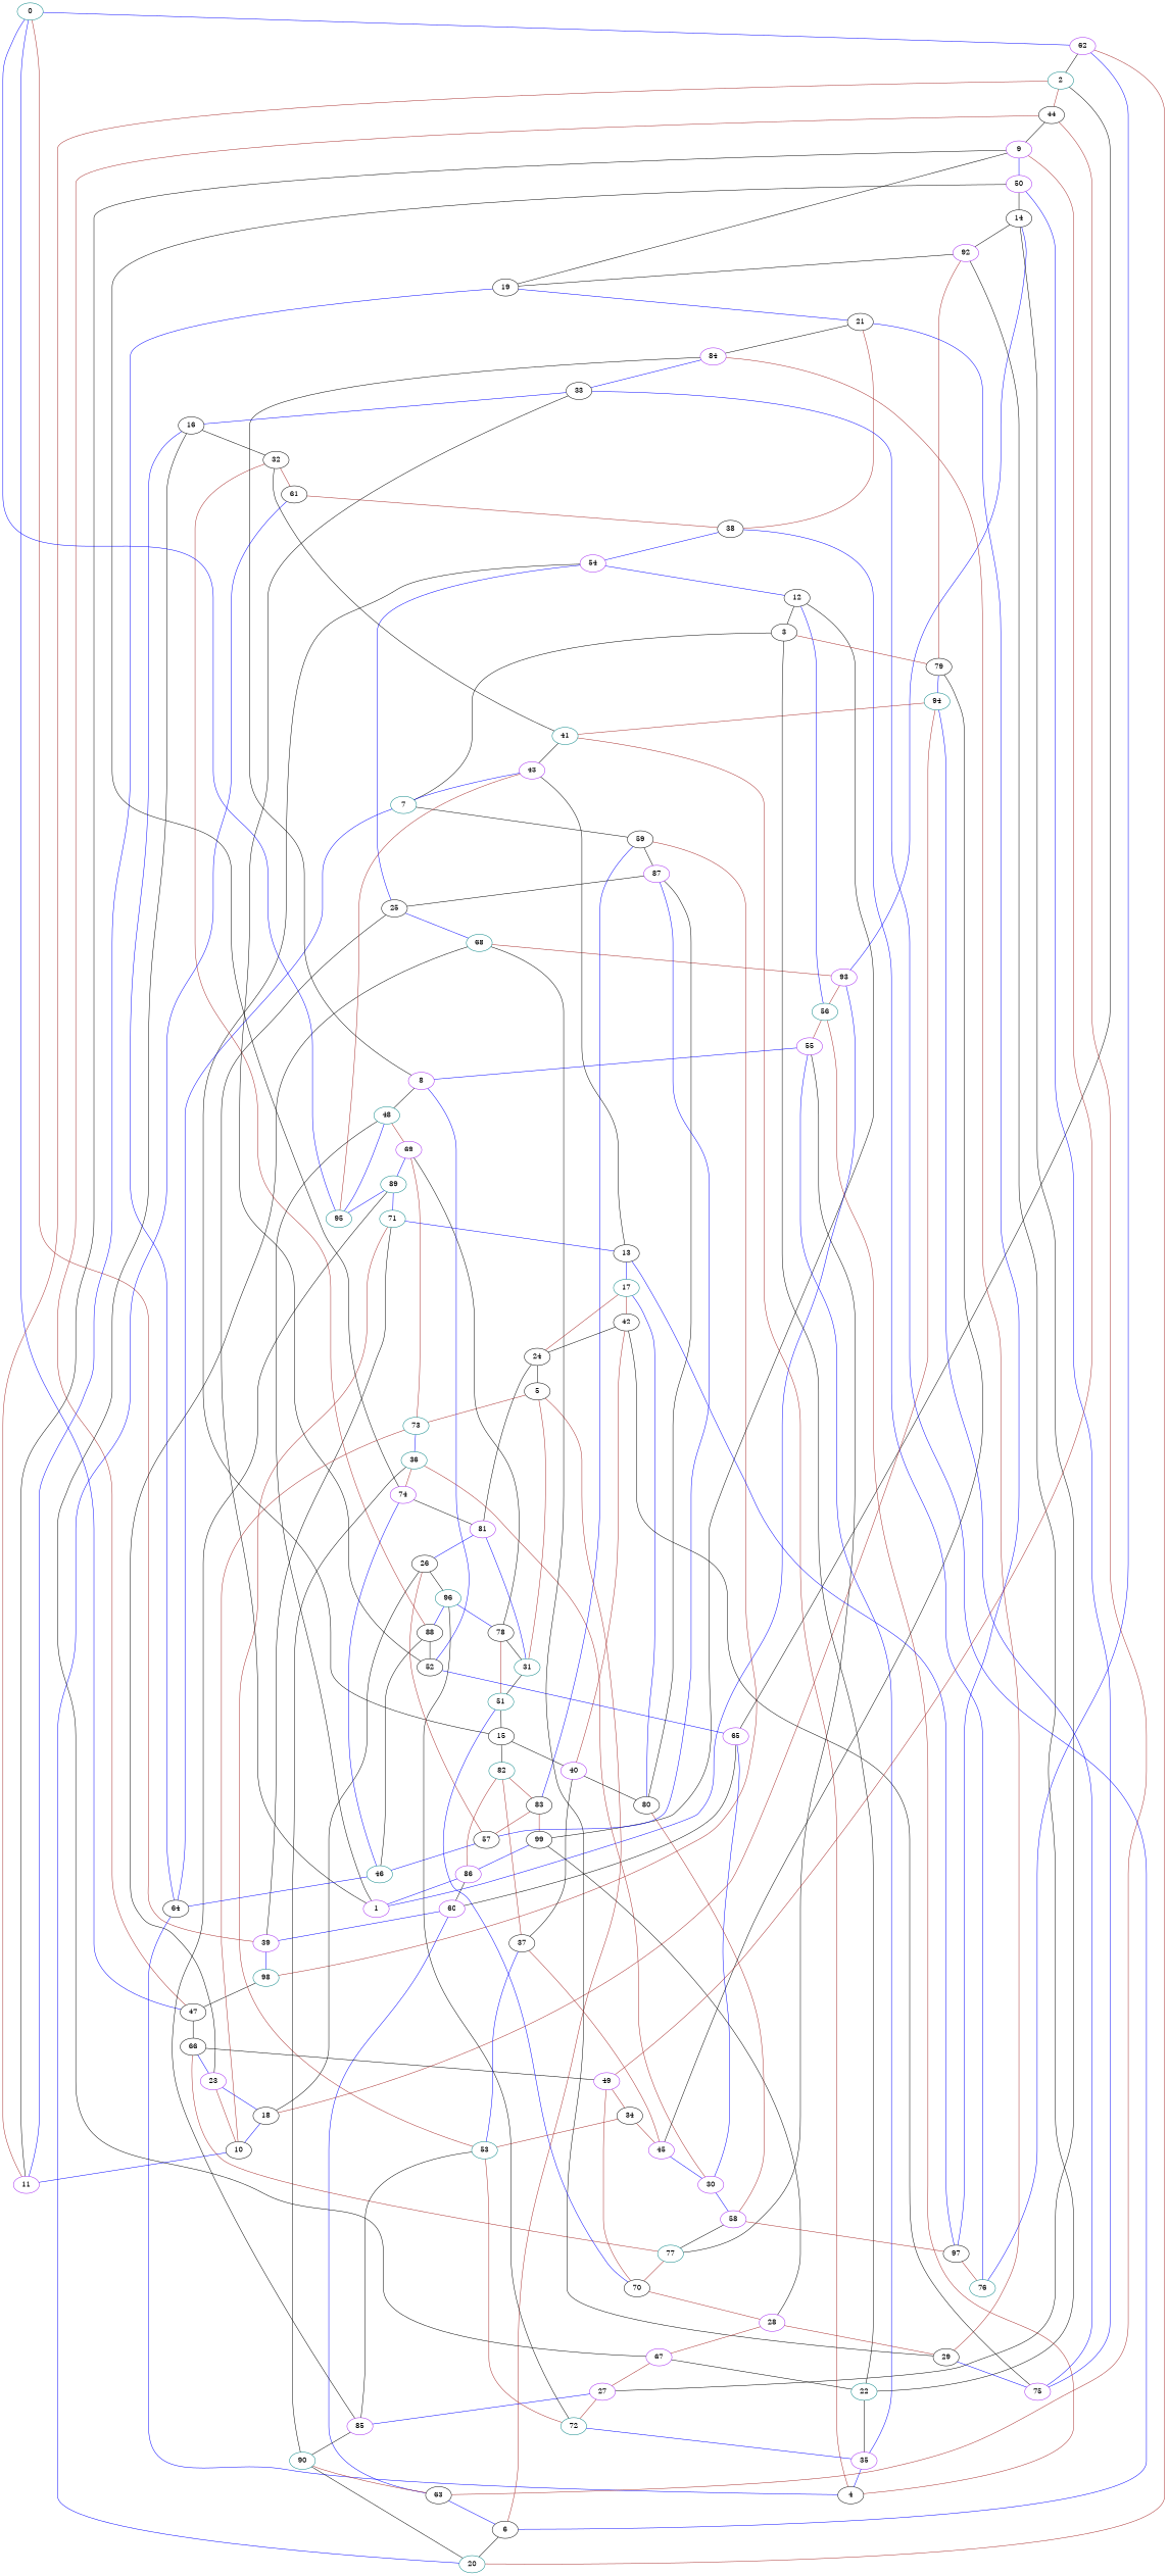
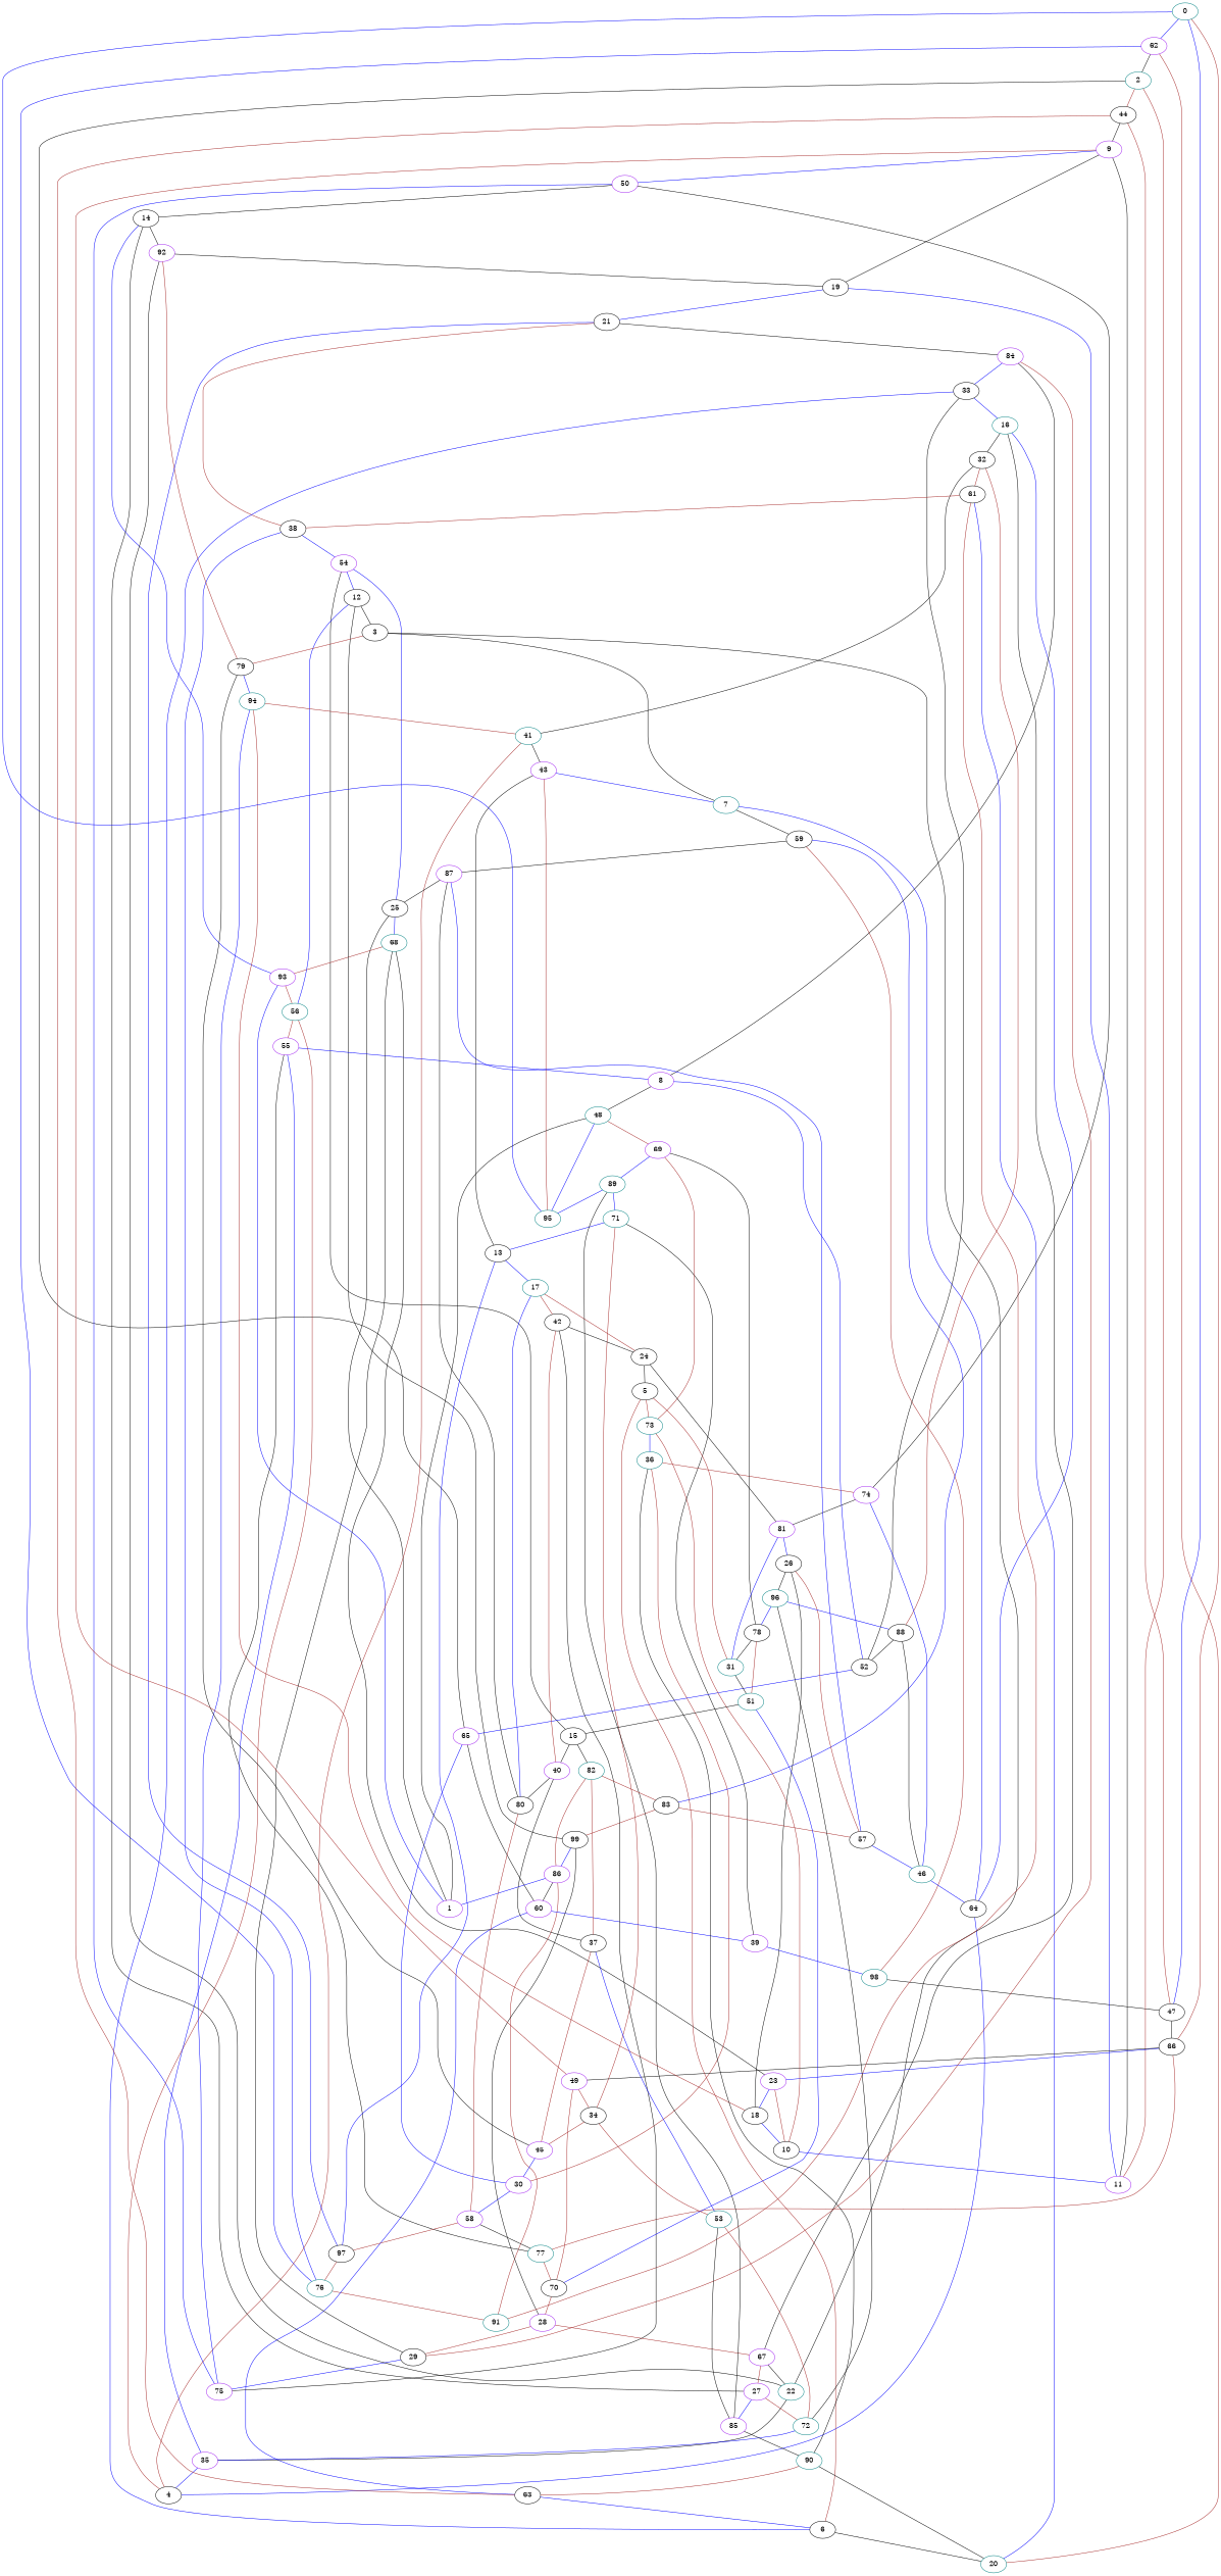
  graph {
    node [color=black]
    edge [color=black]
    0 [color=teal]
    62 [color=purple]
    39 [color=purple]
    2 [color=teal]
    76 [color=teal]
    98 [color=teal]
    71 [color=teal]
    44
    65 [color=purple]
    38
+   91 [color=teal]
    1 [color=purple]
    25
    93 [color=purple]
    54 [color=purple]
    68 [color=teal]
    56 [color=teal]
    14
    12
    15
    23 [color=purple]
    9 [color=purple]
    47
    30 [color=purple]
    60 [color=purple]
    50 [color=purple]
    11 [color=purple]
    66
    3
    79
    7 [color=teal]
    92 [color=purple]
    94 [color=teal]
    59
    64
    19
    22 [color=teal]
    41 [color=teal]
    18
    4
    55 [color=purple]
    43 [color=purple]
    32
    99
    8 [color=purple]
    77 [color=teal]
    73 [color=teal]
    5
    6
    36 [color=teal]
    69 [color=purple]
    20 [color=teal]
    33
    74 [color=purple]
    90 [color=teal]
    89 [color=teal]
    78
    61
-   16
+   16 [color=teal]
    52
    87 [color=purple]
    83
    80
    57
    84 [color=purple]
    48 [color=teal]
    29
    75 [color=purple]
    27 [color=purple]
    42
    10
    21
    97
    28 [color=purple]
    86 [color=purple]
    13
    17 [color=teal]
    95 [color=teal]
    24
    72 [color=teal]
    85 [color=purple]
    35 [color=purple]
    82 [color=teal]
    40 [color=purple]
    37
    45 [color=purple]
    53 [color=teal]
    67 [color=purple]
    88
    81 [color=purple]
    26
    31 [color=teal]
    96 [color=teal]
    46 [color=teal]
    58 [color=purple]
    70
    51 [color=teal]
    49 [color=purple]
    34
    63
    0 -- 62 [color=blue]
-   0 -- 39 [color=brown]
+   0 -- 66 [color=brown]
    62 -- 2
    62 -- 76 [color=blue]
    39 -- 98 [color=blue]
    39 -- 71
    2 -- 44 [color=brown]
    2 -- 65
    76 -- 38 [color=blue]
+   76 -- 91 [color=brown]
    98 -- 47
    98 -- 59 [color=brown]
    71 -- 13 [color=blue]
-   71 -- 53 [color=brown]
+   71 -- 34 [color=brown]
    44 -- 9
    44 -- 47 [color=brown]
    65 -- 30 [color=blue]
    65 -- 60
    38 -- 54 [color=blue]
    38 -- 21 [color=brown]
+   91 -- 86 [color=brown]
    1 -- 25
    1 -- 93 [color=blue]
    25 -- 54 [color=blue]
    25 -- 68 [color=blue]
    93 -- 56 [color=brown]
    93 -- 14 [color=blue]
    54 -- 12 [color=blue]
    54 -- 15
    68 -- 93 [color=brown]
    68 -- 23
    56 -- 12 [color=blue]
    56 -- 55 [color=brown]
    14 -- 92
    14 -- 27
    12 -- 3
    12 -- 99
    15 -- 82
    15 -- 40
    23 -- 18 [color=blue]
    23 -- 10 [color=brown]
    9 -- 50 [color=blue]
    9 -- 11
    47 -- 0 [color=blue]
    47 -- 66
    30 -- 36 [color=brown]
    30 -- 58 [color=blue]
    60 -- 39 [color=blue]
    60 -- 63 [color=blue]
    50 -- 14
    50 -- 75 [color=blue]
    11 -- 2 [color=brown]
    11 -- 19 [color=blue]
    66 -- 23 [color=blue]
    66 -- 49
    3 -- 79 [color=brown]
    3 -- 7
    79 -- 92 [color=brown]
    79 -- 94 [color=blue]
    7 -- 59
    7 -- 64 [color=blue]
    92 -- 19
    92 -- 22
    94 -- 41 [color=brown]
    94 -- 18 [color=brown]
    59 -- 87
    59 -- 83 [color=blue]
    64 -- 4 [color=blue]
    64 -- 16 [color=blue]
    19 -- 9
    19 -- 21 [color=blue]
    22 -- 3
    22 -- 35
    41 -- 43
    41 -- 32
    18 -- 10 [color=blue]
    18 -- 26
    4 -- 56 [color=brown]
    4 -- 41 [color=brown]
    55 -- 8 [color=blue]
    55 -- 77
    43 -- 7 [color=blue]
    43 -- 95 [color=brown]
    32 -- 61 [color=brown]
    32 -- 88 [color=brown]
    99 -- 28
    99 -- 86 [color=blue]
    8 -- 84
    8 -- 48
    77 -- 66 [color=brown]
    77 -- 70 [color=brown]
    73 -- 36 [color=blue]
    73 -- 69 [color=brown]
    5 -- 73 [color=brown]
    5 -- 6 [color=brown]
    6 -- 20
    6 -- 33 [color=blue]
    36 -- 74 [color=brown]
    36 -- 90
    69 -- 89 [color=blue]
    69 -- 78
    20 -- 62 [color=brown]
    20 -- 61 [color=blue]
    33 -- 16 [color=blue]
    33 -- 52
    74 -- 50
    74 -- 81
    90 -- 20
    90 -- 63 [color=brown]
    89 -- 71 [color=blue]
    89 -- 95 [color=blue]
    78 -- 31
    78 -- 51 [color=brown]
    61 -- 38 [color=brown]
+   61 -- 91 [color=brown]
    16 -- 32
    16 -- 67
    52 -- 65 [color=blue]
    52 -- 8 [color=blue]
    87 -- 25
    87 -- 80
    83 -- 99 [color=brown]
    83 -- 57 [color=brown]
    80 -- 17 [color=blue]
    80 -- 58 [color=brown]
    57 -- 87 [color=blue]
    57 -- 46 [color=blue]
    84 -- 33 [color=blue]
    84 -- 29 [color=brown]
    48 -- 1
    48 -- 69 [color=brown]
    29 -- 68
    29 -- 75 [color=blue]
    75 -- 94 [color=blue]
    75 -- 42
    27 -- 72 [color=brown]
    27 -- 85 [color=blue]
    42 -- 24
    42 -- 40 [color=brown]
    10 -- 11 [color=blue]
    10 -- 73 [color=brown]
    21 -- 84
    21 -- 97 [color=blue]
    97 -- 76 [color=brown]
    97 -- 13 [color=blue]
    28 -- 29 [color=brown]
    28 -- 67 [color=brown]
    86 -- 1 [color=blue]
    86 -- 60
    86 -- 82 [color=brown]
    13 -- 43
    13 -- 17 [color=blue]
    17 -- 42 [color=brown]
    17 -- 24 [color=brown]
    95 -- 0 [color=blue]
    95 -- 48 [color=blue]
    24 -- 5
    24 -- 81
    72 -- 35 [color=blue]
    72 -- 96
    85 -- 90
    85 -- 89
    35 -- 4 [color=blue]
    35 -- 55 [color=blue]
    82 -- 83 [color=brown]
    82 -- 37 [color=brown]
    40 -- 80
    40 -- 37
    37 -- 45 [color=brown]
    37 -- 53 [color=blue]
    45 -- 30 [color=blue]
    45 -- 79
    53 -- 72 [color=brown]
    53 -- 85
    67 -- 22
    67 -- 27 [color=brown]
    88 -- 52
    88 -- 46
    81 -- 26 [color=blue]
    81 -- 31 [color=blue]
    26 -- 57 [color=brown]
    26 -- 96
    31 -- 5 [color=brown]
    31 -- 51
    96 -- 78 [color=blue]
    96 -- 88 [color=blue]
    46 -- 64 [color=blue]
    46 -- 74 [color=blue]
    58 -- 77
    58 -- 97 [color=brown]
    70 -- 28 [color=brown]
    70 -- 49 [color=brown]
    51 -- 15
    51 -- 70 [color=blue]
    49 -- 9 [color=brown]
    49 -- 34 [color=brown]
    34 -- 45 [color=brown]
    34 -- 53 [color=brown]
    63 -- 44 [color=brown]
    63 -- 6 [color=blue]
  }
